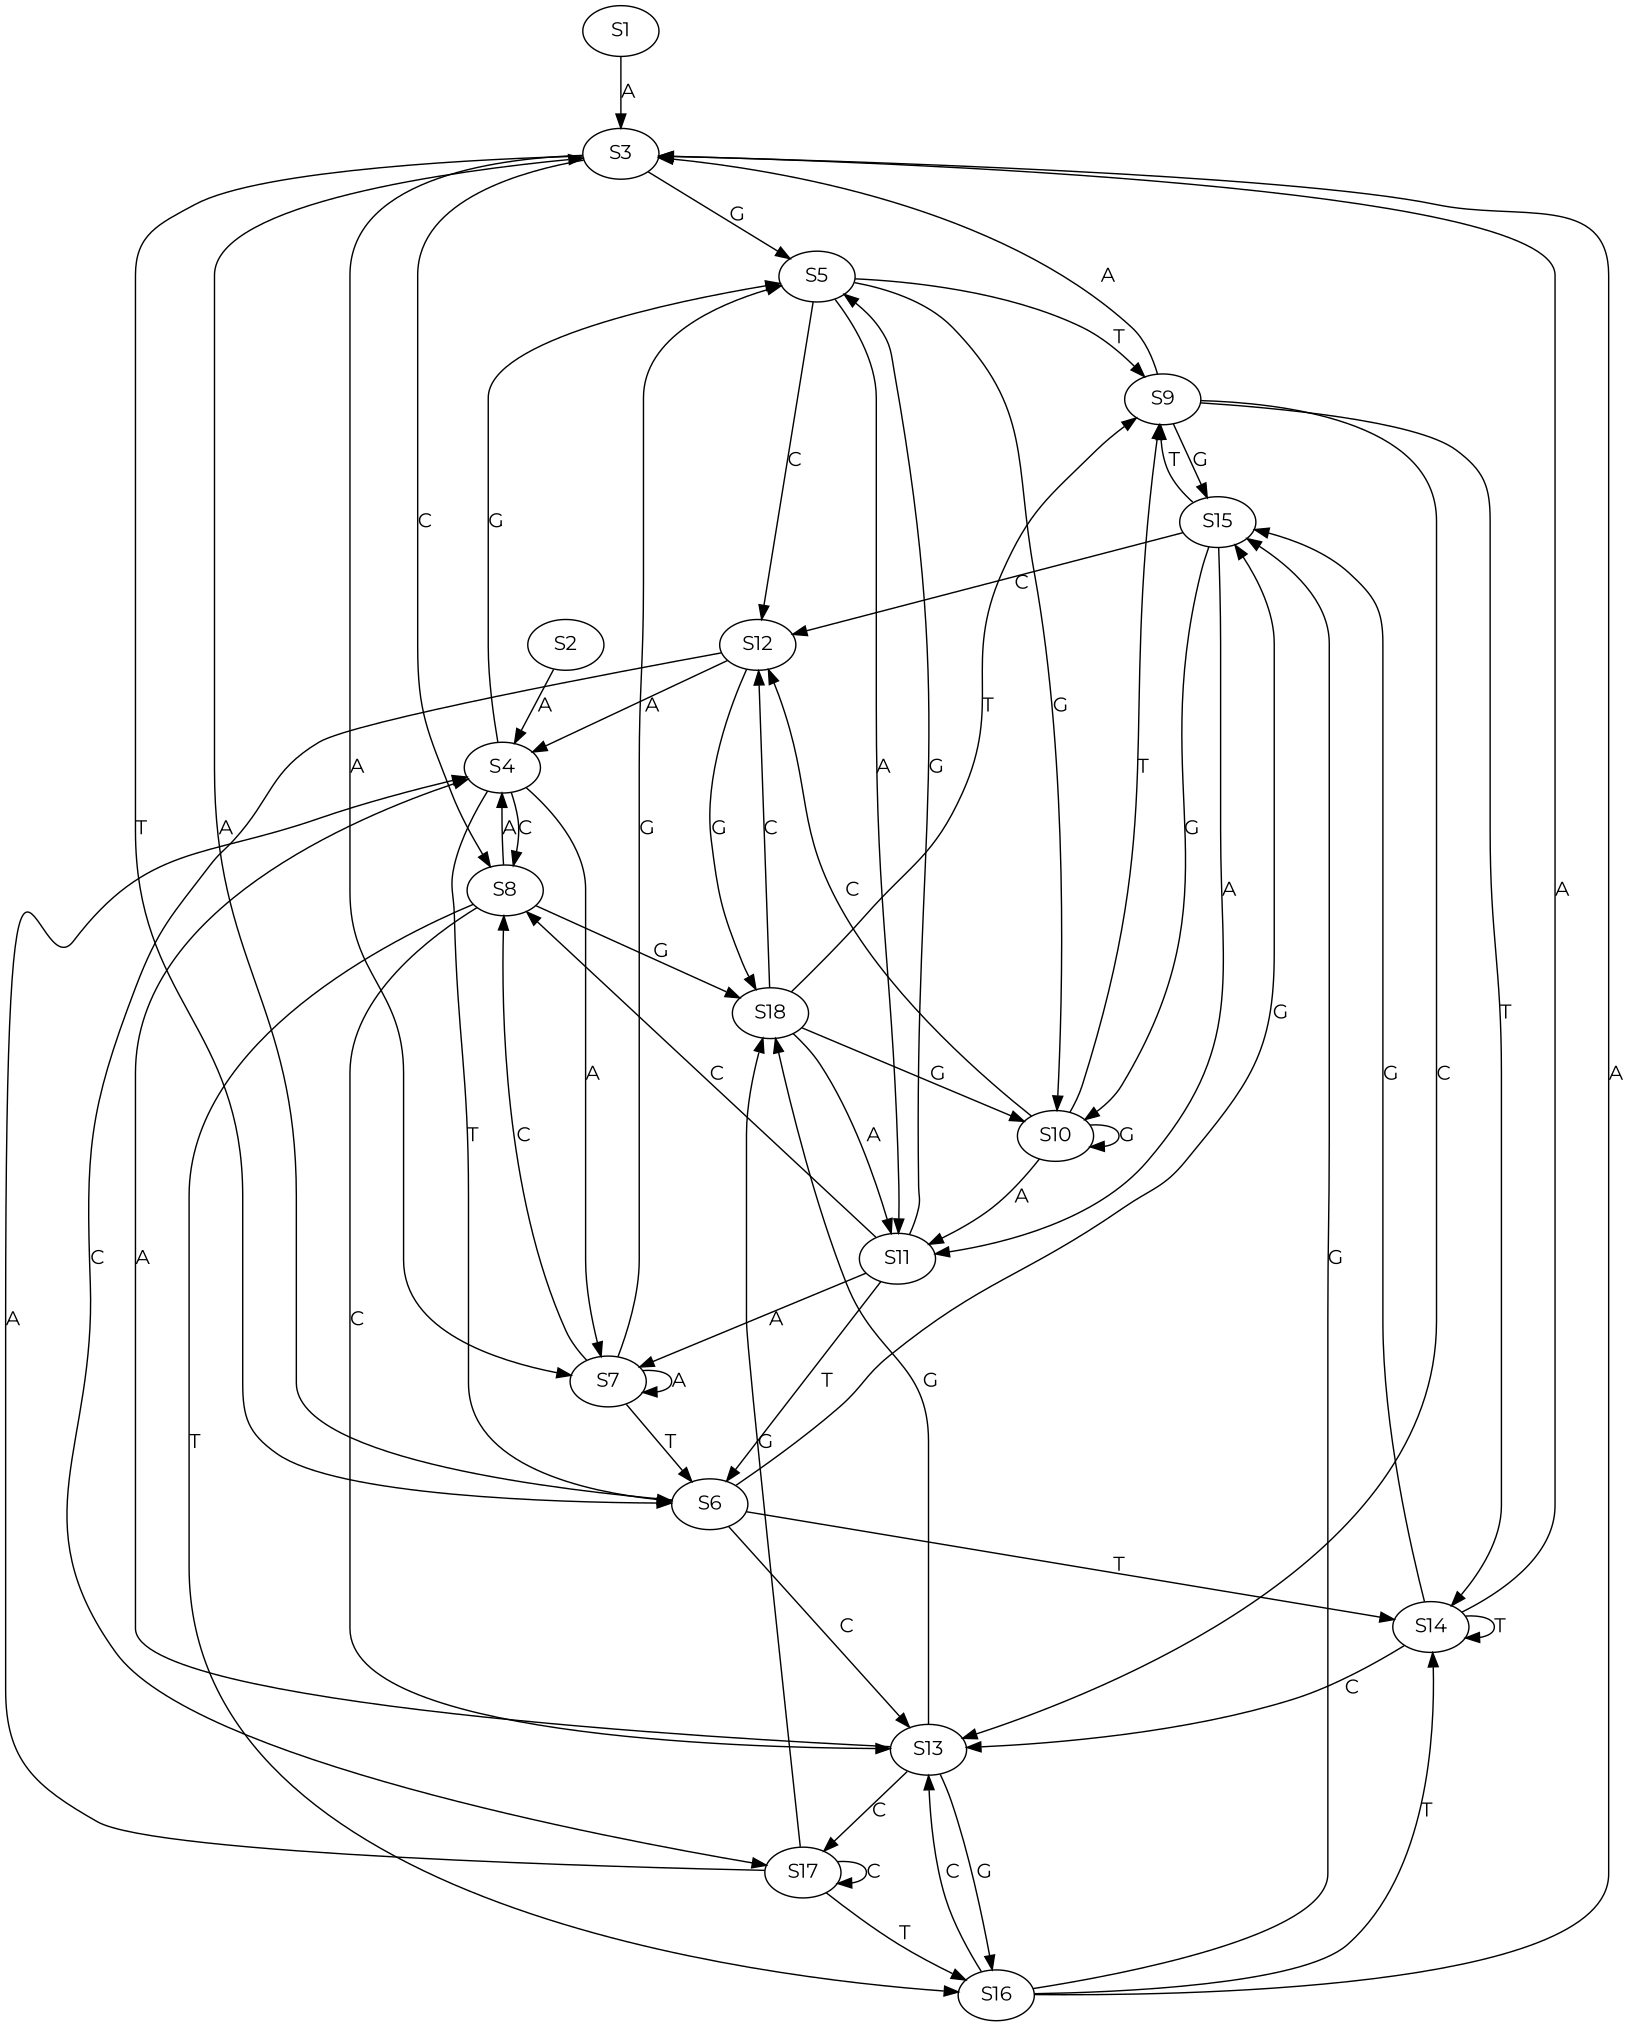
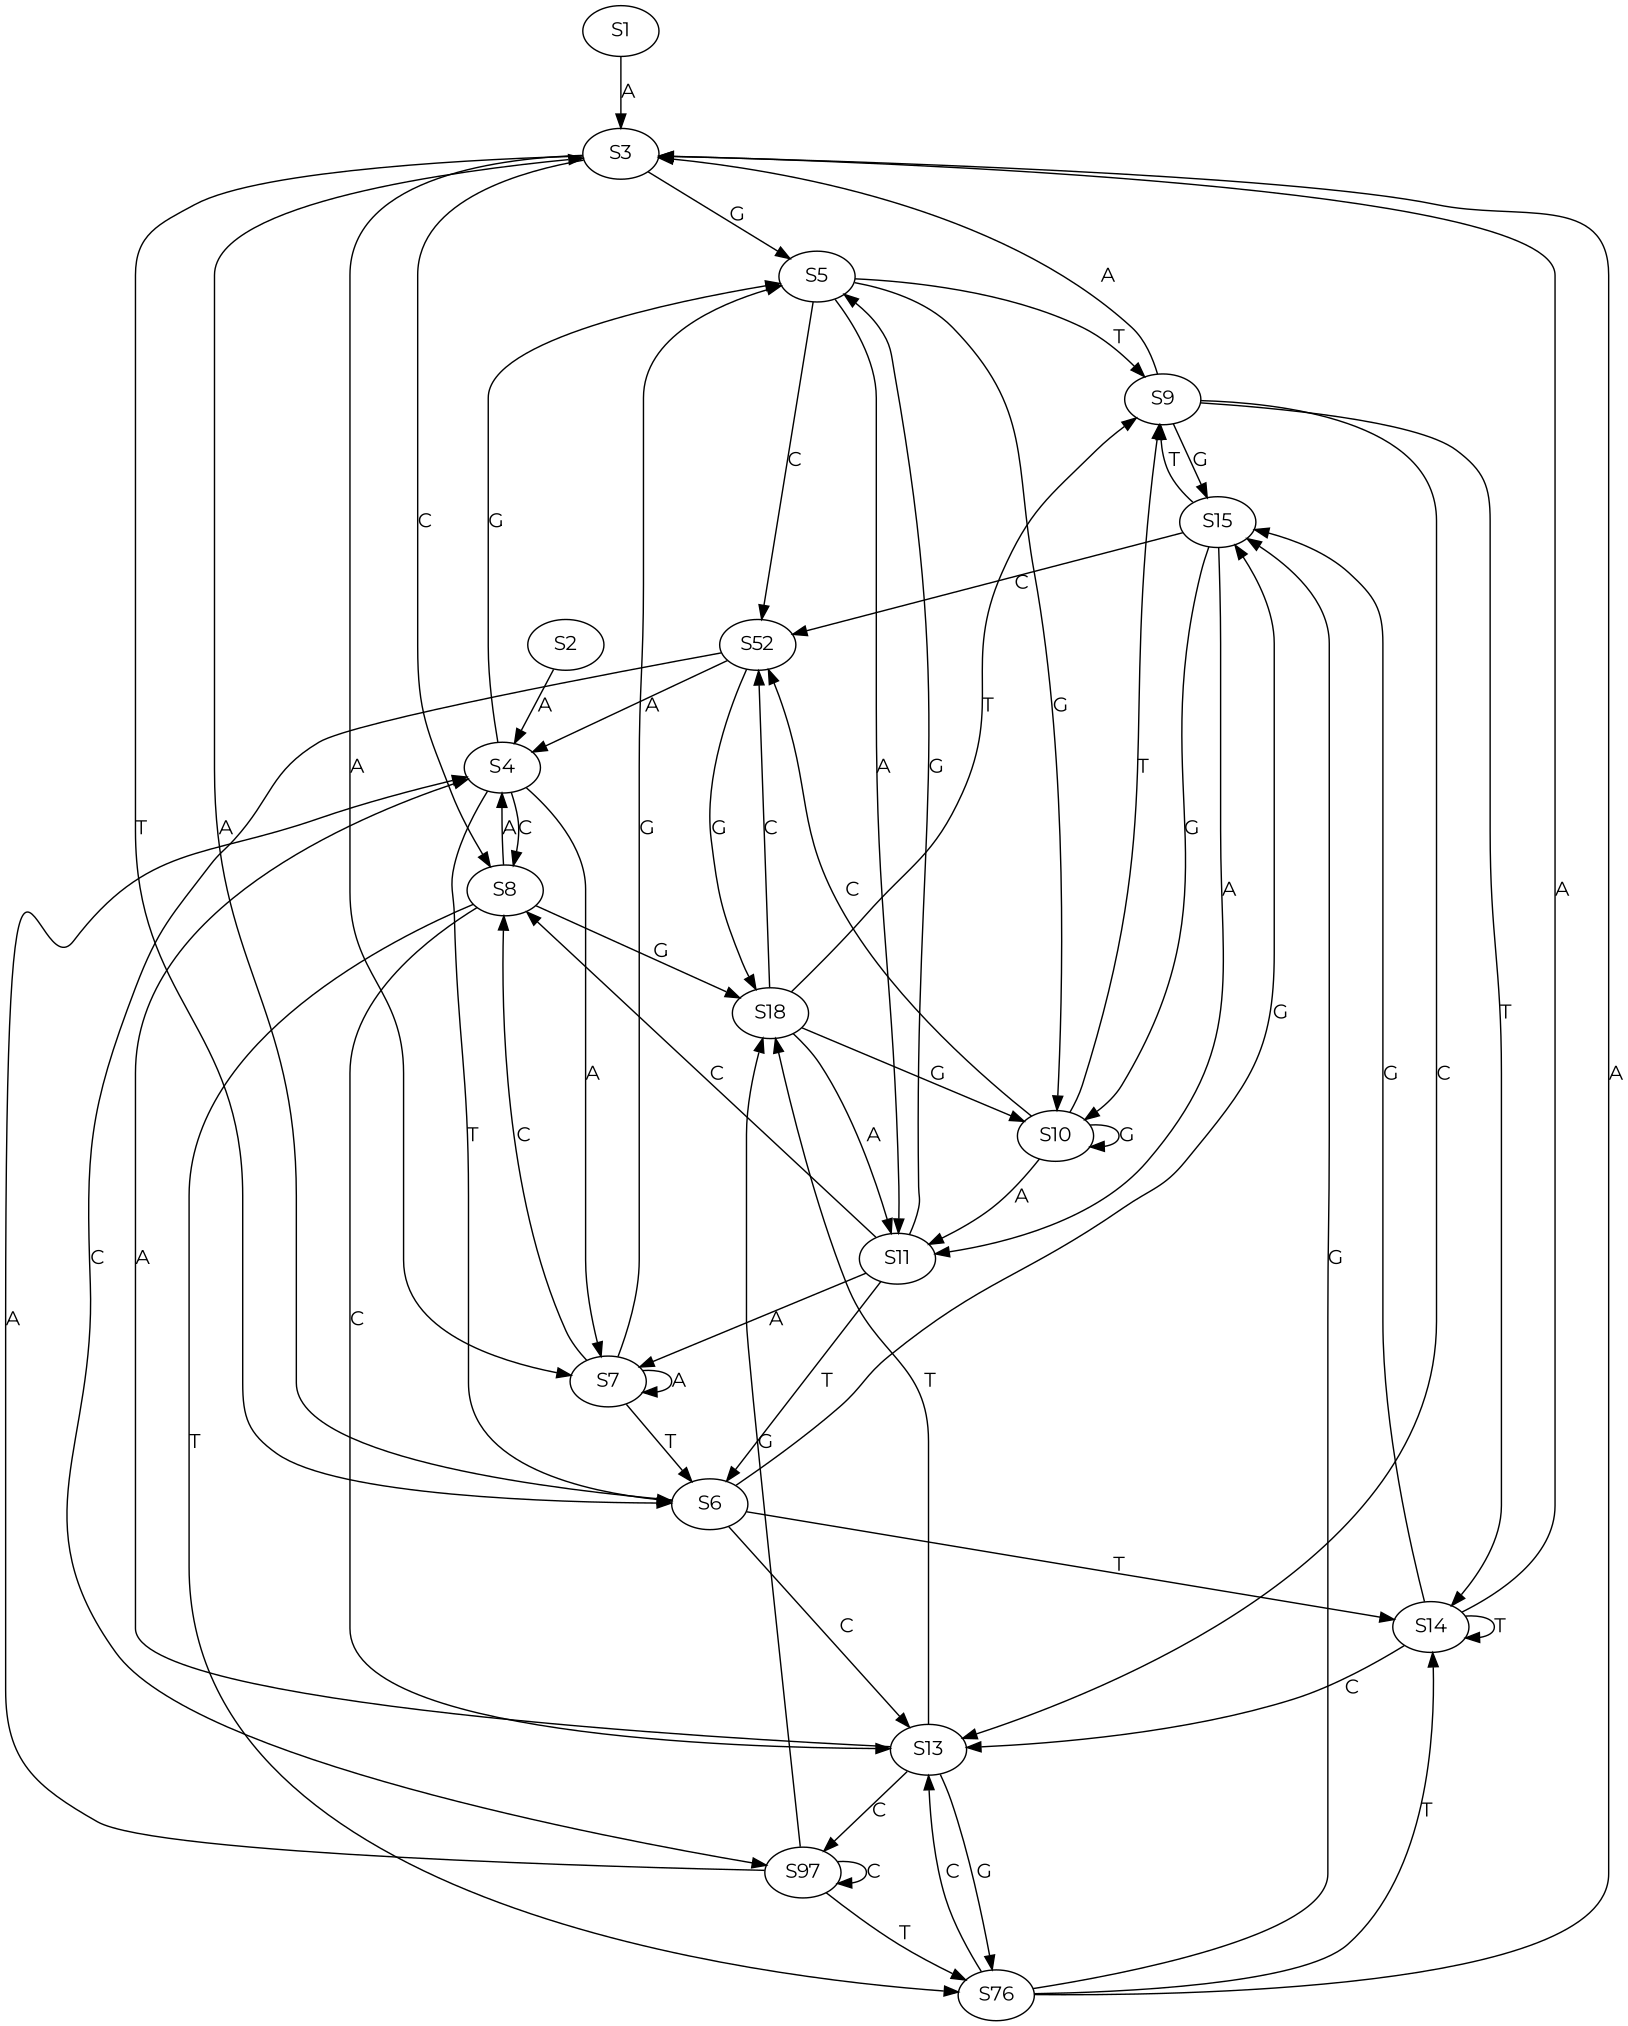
  strict digraph {
    fontname=Montserrat
    node [fontname=Montserrat]
    edge [fontname=Montserrat]
    S1
    S3
    S2
    S4
    S5
    S6
    S7
    S8
    S9
    S10
    S11
-   S12
+   S12 [label=S52]
    S13
    S14
    S15
-   S16
+   S16 [label=S76]
    S18
-   S17
+   S17 [label=S97]
    S1 -> S3 [label=A]
    S3 -> S5 [label=G]
    S3 -> S6 [label=T]
    S3 -> S7 [label=A]
    S3 -> S8 [label=C]
    S2 -> S4 [label=A]
    S4 -> S5 [label=G]
    S4 -> S6 [label=T]
    S4 -> S7 [label=A]
    S4 -> S8 [label=C]
    S5 -> S9 [label=T]
    S5 -> S10 [label=G]
    S5 -> S11 [label=A]
    S5 -> S12 [label=C]
    S6 -> S3 [label=A]
    S6 -> S13 [label=C]
    S6 -> S14 [label=T]
    S6 -> S15 [label=G]
    S7 -> S5 [label=G]
    S7 -> S6 [label=T]
    S7 -> S7 [label=A]
    S7 -> S8 [label=C]
    S8 -> S4 [label=A]
    S8 -> S13 [label=C]
    S8 -> S16 [label=T]
    S8 -> S18 [label=G]
    S9 -> S3 [label=A]
    S9 -> S13 [label=C]
    S9 -> S14 [label=T]
    S9 -> S15 [label=G]
    S10 -> S9 [label=T]
    S10 -> S10 [label=G]
    S10 -> S11 [label=A]
    S10 -> S12 [label=C]
    S11 -> S5 [label=G]
    S11 -> S6 [label=T]
    S11 -> S7 [label=A]
    S11 -> S8 [label=C]
    S12 -> S4 [label=A]
    S12 -> S18 [label=G]
    S12 -> S17 [label=C]
    S13 -> S4 [label=A]
    S13 -> S16 [label=G]
-   S13 -> S18 [label=G]
+   S13 -> S18 [label=T]
    S13 -> S17 [label=C]
    S14 -> S3 [label=A]
    S14 -> S13 [label=C]
    S14 -> S14 [label=T]
    S14 -> S15 [label=G]
    S15 -> S9 [label=T]
    S15 -> S10 [label=G]
    S15 -> S11 [label=A]
    S15 -> S12 [label=C]
    S16 -> S3 [label=A]
    S16 -> S13 [label=C]
    S16 -> S14 [label=T]
    S16 -> S15 [label=G]
    S18 -> S9 [label=T]
    S18 -> S10 [label=G]
    S18 -> S11 [label=A]
    S18 -> S12 [label=C]
    S17 -> S4 [label=A]
    S17 -> S16 [label=T]
    S17 -> S18 [label=G]
    S17 -> S17 [label=C]
  }
